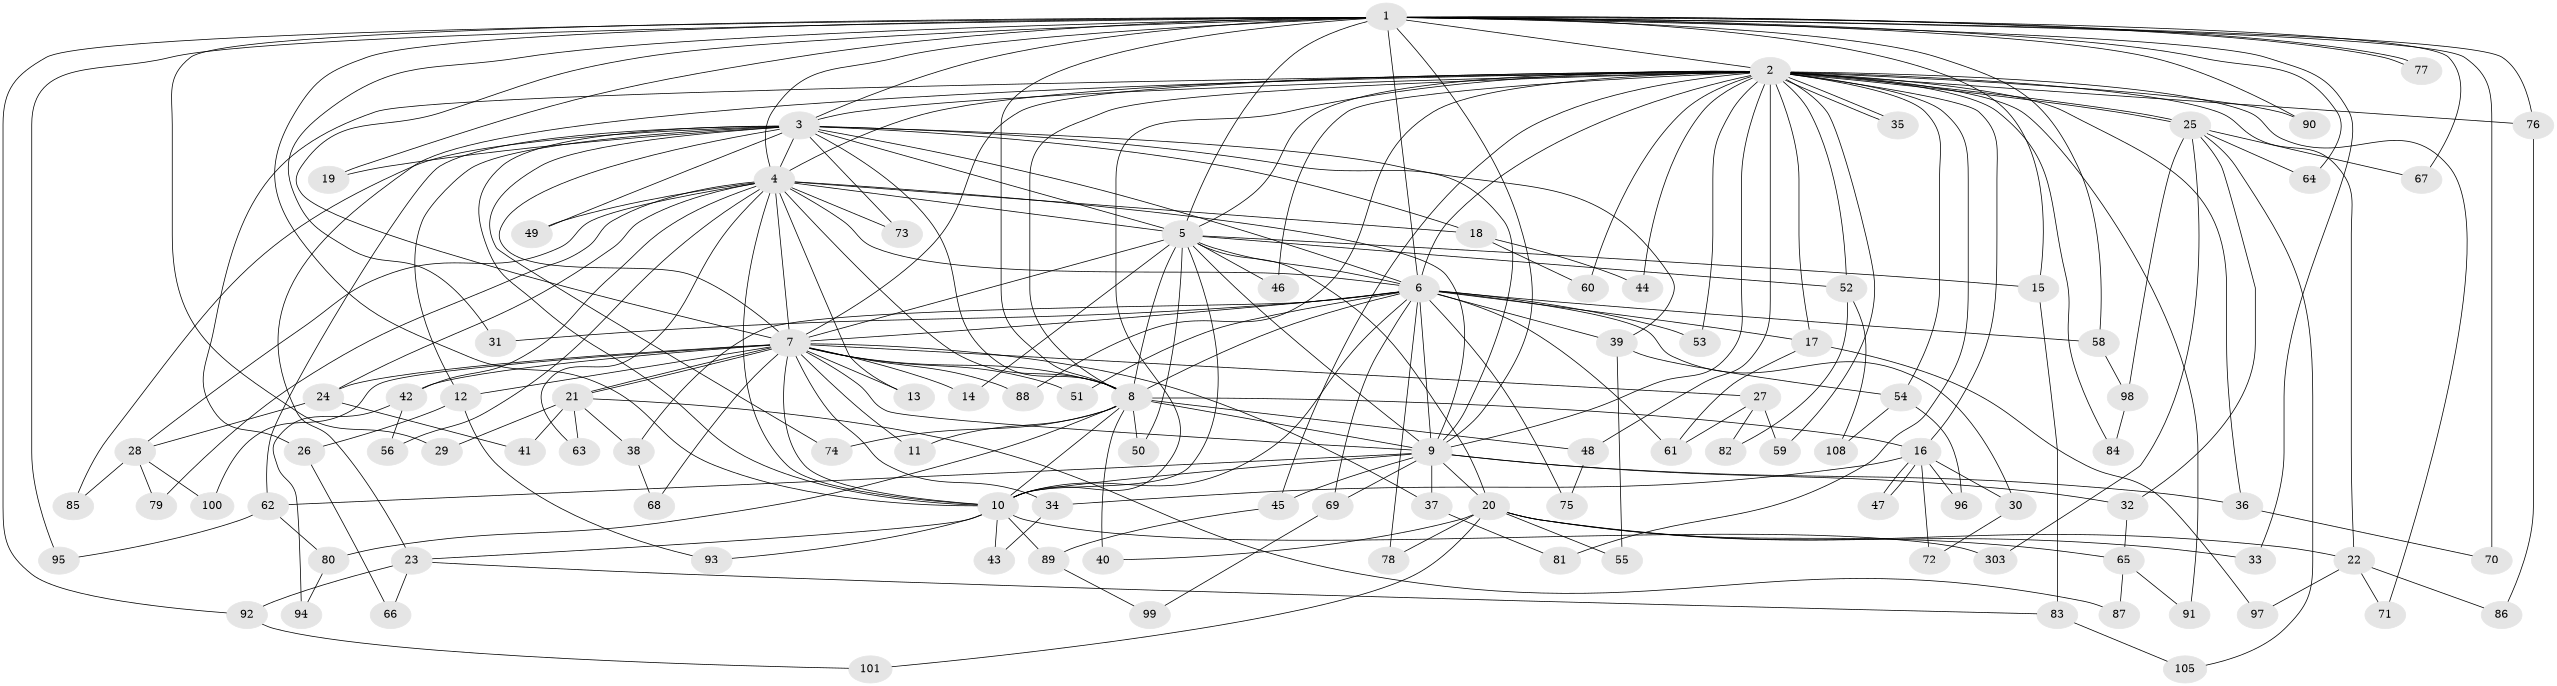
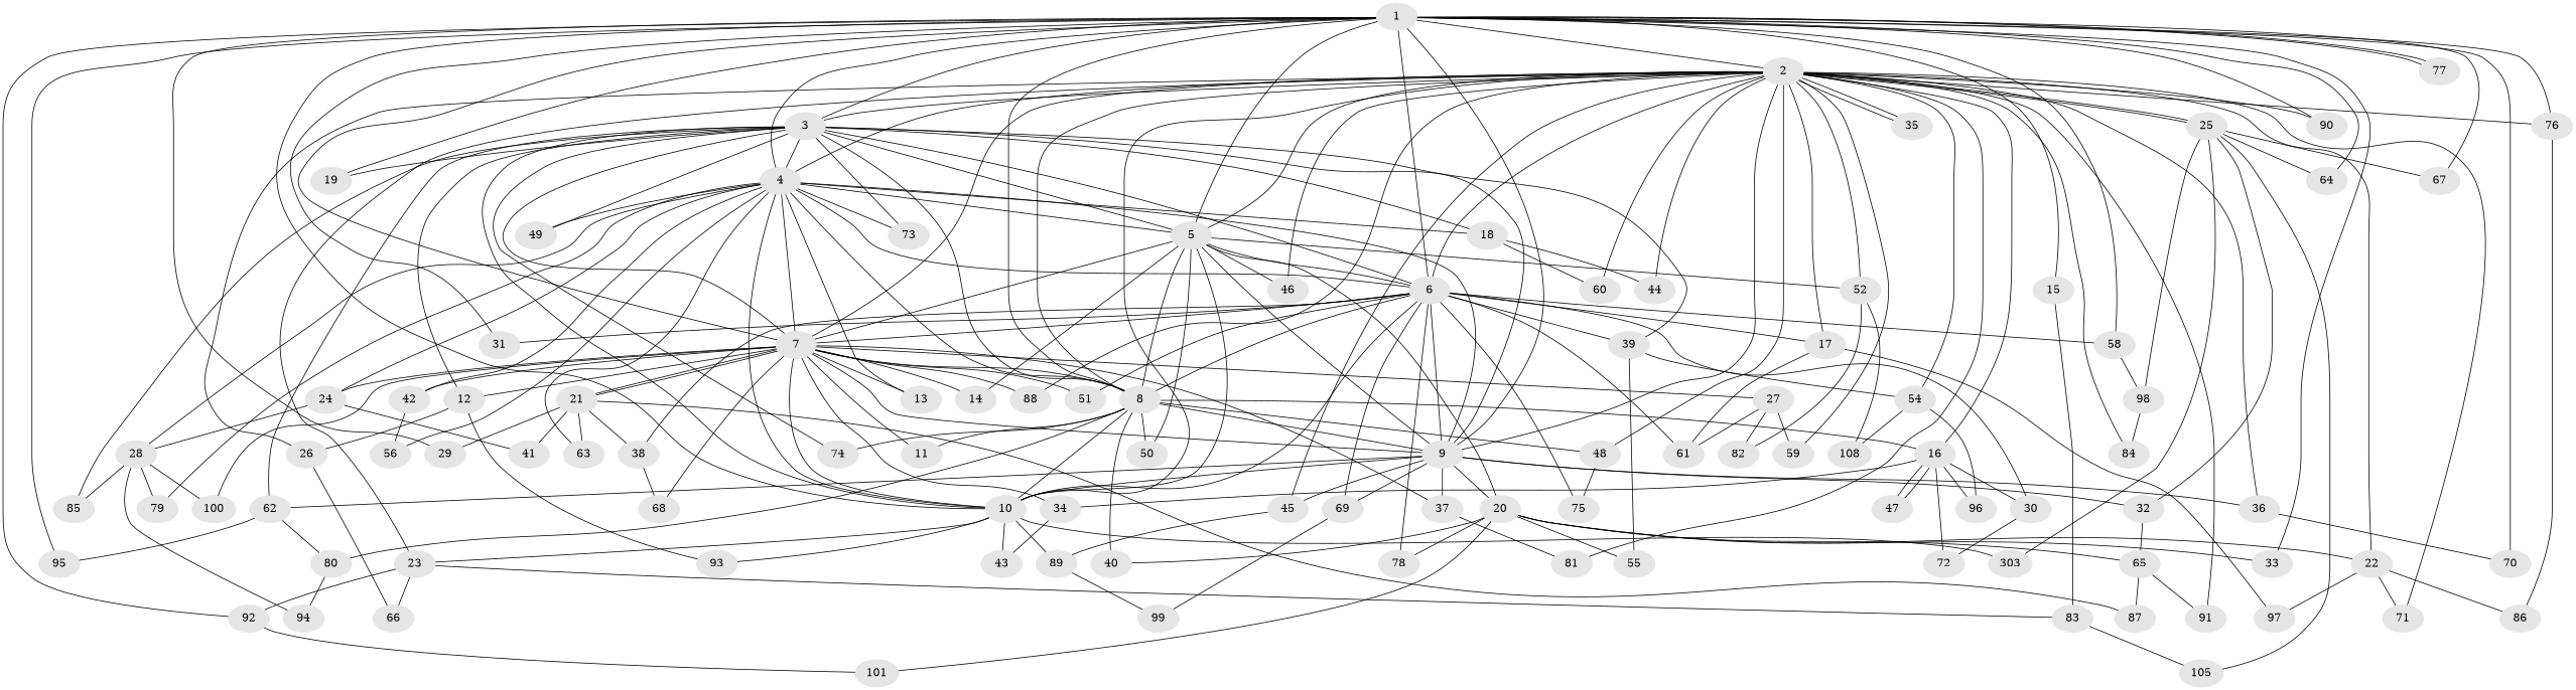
  graph {
    node [color=gray90 style=filled]
    1
    2
    3
    4
    5
    6
    7
    8
    9
    10
    15
    19
    29
    31
    33
    58
    64
    67
    70
    76
    77
    90
    92
    95
    16
    17
    22
    23
    25
    26
    35
    36
    44
    45
    46
    48
    52
-   53
    54
    59
    60
    71
    81
    84
    88
    91
    12
    18
    39
    49
    62
    73
    74
    85
    13
    24
    28
    42
    56
    63
    79
    14
    20
    50
    30
    38
    51
    61
    69
    75
    78
    11
    21
    27
    34
    37
    68
    100
    40
    80
    32
    43
    89
    93
    n85 [label=303]
    83
    98
    86
    101
    47
    72
    96
    97
    66
    105
    82
    n97 [label=108]
    55
    41
    94
    65
    99
    87
    1 -- 2
    1 -- 3
    1 -- 4
    1 -- 5
    1 -- 6
    1 -- 7
    1 -- 8
    1 -- 9
    1 -- 10
    1 -- 15
    1 -- 19
    1 -- 29
    1 -- 31
    1 -- 33
    1 -- 58
    1 -- 64
    1 -- 67
    1 -- 70
    1 -- 76
    1 -- 77
    1 -- 77
    1 -- 90
    1 -- 92
    1 -- 95
    2 -- 3
    2 -- 4
    2 -- 5
    2 -- 6
    2 -- 7
    2 -- 8
    2 -- 9
    2 -- 10
    2 -- 76
    2 -- 90
    2 -- 16
    2 -- 17
    2 -- 22
    2 -- 23
    2 -- 25
    2 -- 25
    2 -- 26
    2 -- 35
    2 -- 35
    2 -- 36
    2 -- 44
    2 -- 45
    2 -- 46
    2 -- 48
    2 -- 52
-   2 -- 53
    2 -- 54
    2 -- 59
    2 -- 60
    2 -- 71
    2 -- 81
    2 -- 84
    2 -- 88
    2 -- 91
    3 -- 4
    3 -- 5
    3 -- 6
    3 -- 7
    3 -- 8
    3 -- 9
    3 -- 10
    3 -- 19
    3 -- 12
    3 -- 18
    3 -- 39
    3 -- 49
    3 -- 62
    3 -- 73
    3 -- 74
    3 -- 85
    4 -- 5
    4 -- 6
    4 -- 7
    4 -- 8
    4 -- 9
    4 -- 10
    4 -- 18
    4 -- 49
    4 -- 73
    4 -- 13
    4 -- 24
    4 -- 28
    4 -- 42
    4 -- 56
    4 -- 63
    4 -- 79
    5 -- 6
    5 -- 7
    5 -- 8
    5 -- 9
    5 -- 10
-   5 -- 15
    5 -- 46
    5 -- 52
    5 -- 14
    5 -- 20
    5 -- 50
    6 -- 7
    6 -- 8
    6 -- 9
    6 -- 10
    6 -- 31
    6 -- 58
    6 -- 17
-   6 -- 53
    6 -- 39
    6 -- 30
    6 -- 38
    6 -- 51
    6 -- 61
    6 -- 69
    6 -- 75
    6 -- 78
    7 -- 8
    7 -- 9
    7 -- 10
    7 -- 88
    7 -- 12
    7 -- 13
    7 -- 24
    7 -- 42
    7 -- 14
    7 -- 51
    7 -- 11
    7 -- 21
    7 -- 21
    7 -- 27
    7 -- 34
    7 -- 37
    7 -- 68
    7 -- 100
    8 -- 9
    8 -- 10
    8 -- 16
    8 -- 48
    8 -- 74
    8 -- 50
    8 -- 11
    8 -- 40
    8 -- 80
    9 -- 10
    9 -- 36
    9 -- 45
    9 -- 62
    9 -- 20
    9 -- 69
    9 -- 37
    9 -- 32
    10 -- 23
    10 -- 43
    10 -- 89
    10 -- 93
    10 -- n85
    15 -- 83
    58 -- 98
    76 -- 86
    92 -- 101
    16 -- 30
    16 -- 34
    16 -- 47
    16 -- 47
    16 -- 72
    16 -- 96
    17 -- 61
    17 -- 97
    22 -- 71
    22 -- 86
    22 -- 97
    23 -- 92
    23 -- 83
    23 -- 66
    25 -- 64
    25 -- 67
    25 -- 32
    25 -- n85
    25 -- 98
    25 -- 105
    26 -- 66
    36 -- 70
    45 -- 89
    48 -- 75
    52 -- 82
    52 -- n97
    54 -- 96
    54 -- n97
    12 -- 26
    12 -- 93
    18 -- 44
    18 -- 60
    39 -- 54
    39 -- 55
    62 -- 95
    62 -- 80
    24 -- 28
    24 -- 41
    28 -- 85
    28 -- 79
    28 -- 100
-   42 -- 94
+   28 -- 94
    42 -- 56
    20 -- 33
    20 -- 22
    20 -- 78
    20 -- 40
    20 -- 101
    20 -- 55
    20 -- 65
    30 -- 72
    38 -- 68
    69 -- 99
    21 -- 29
    21 -- 63
    21 -- 38
    21 -- 41
    21 -- 87
    27 -- 59
    27 -- 61
    27 -- 82
    34 -- 43
    37 -- 81
    80 -- 94
    32 -- 65
    89 -- 99
    83 -- 105
    98 -- 84
    65 -- 91
    65 -- 87
  }
